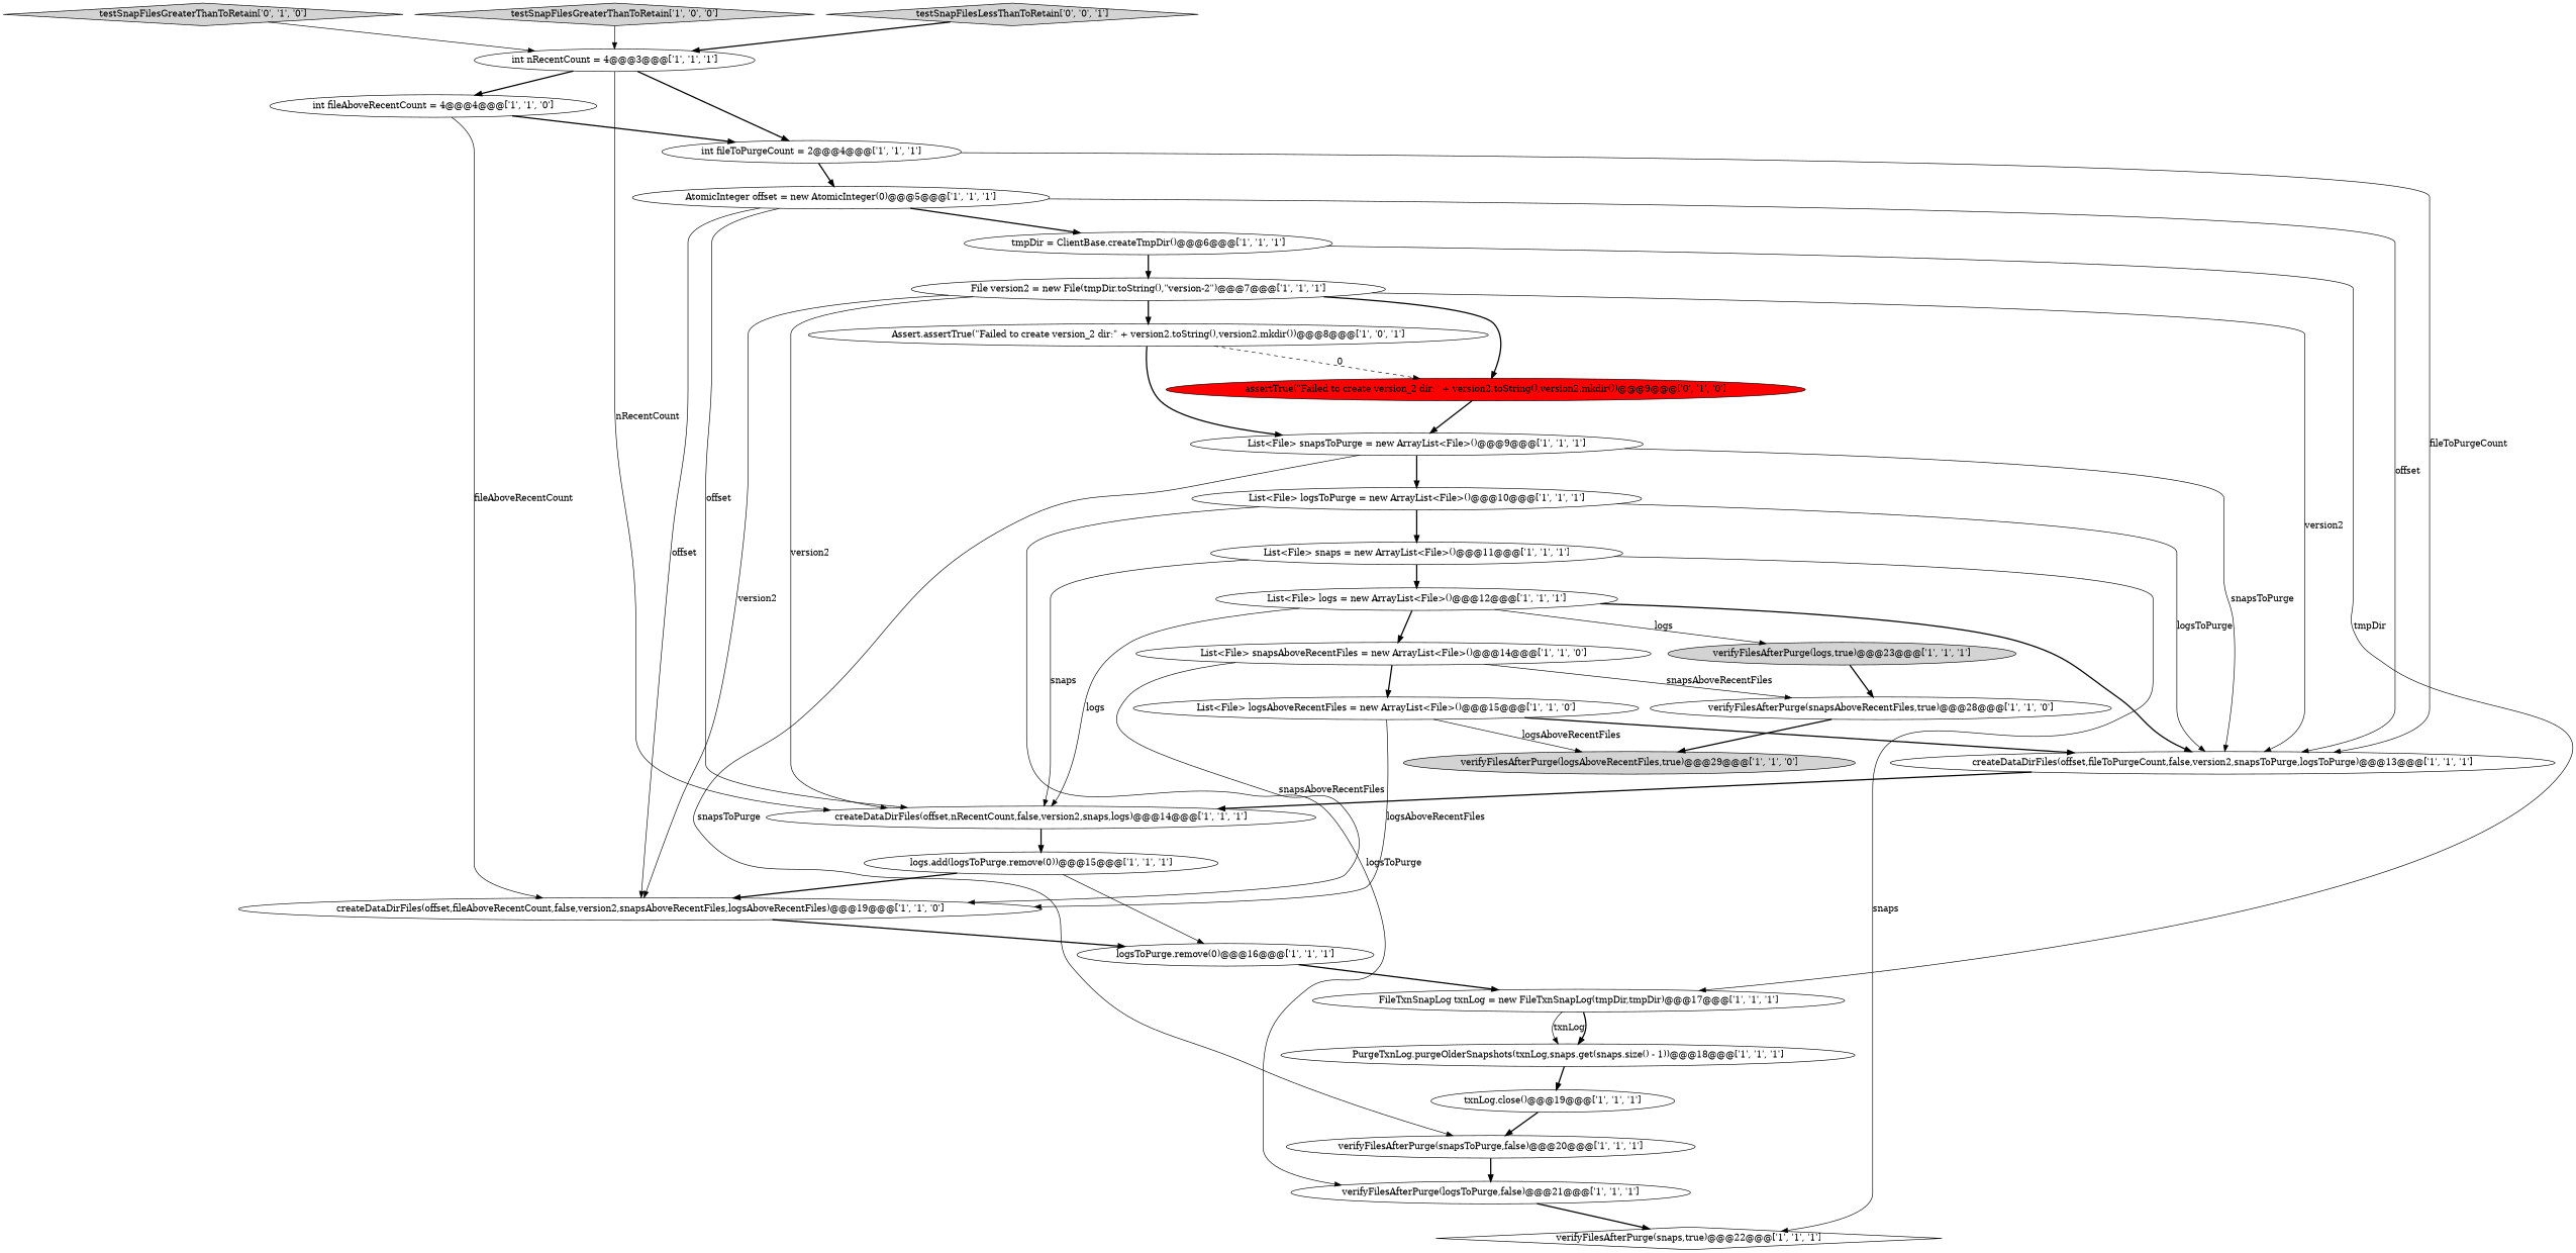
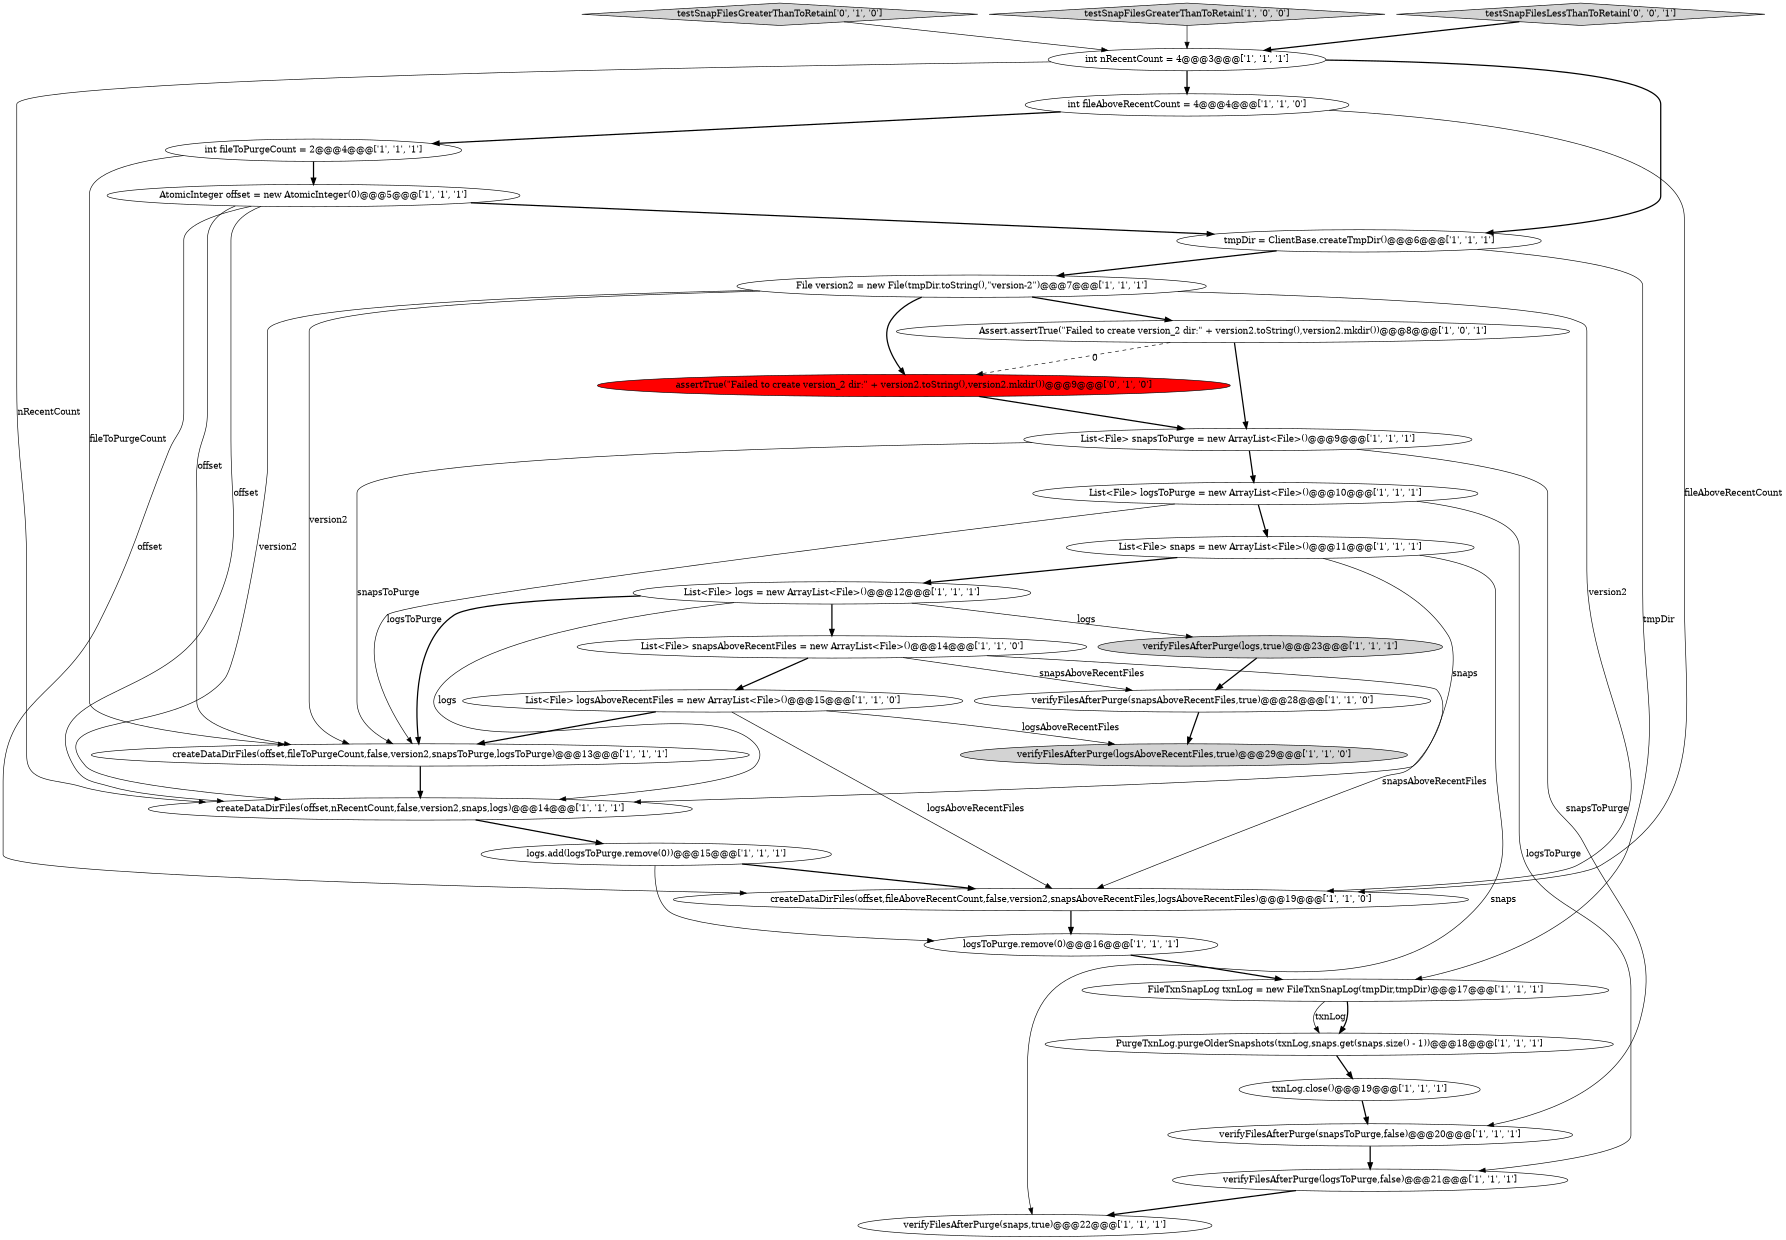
  digraph {
    node [fillcolor=white shape=ellipse style=filled]
    edge [style=bold]
    n1 [label="verifyFilesAfterPurge(logsToPurge,false)@@@21@@@['1', '1', '1']"]
-   n2 [label="verifyFilesAfterPurge(snaps,true)@@@22@@@['1', '1', '1']" shape=diamond]
+   n2 [label="verifyFilesAfterPurge(snaps,true)@@@22@@@['1', '1', '1']"]
    n3 [label="Assert.assertTrue(\"Failed to create version_2 dir:\" + version2.toString(),version2.mkdir())@@@8@@@['1', '0', '1']"]
    n4 [fillcolor=red label="assertTrue(\"Failed to create version_2 dir:\" + version2.toString(),version2.mkdir())@@@9@@@['0', '1', '0']"]
    n5 [label="List<File> snapsToPurge = new ArrayList<File>()@@@9@@@['1', '1', '1']"]
    n6 [label="List<File> logsToPurge = new ArrayList<File>()@@@10@@@['1', '1', '1']"]
    n7 [label="createDataDirFiles(offset,fileToPurgeCount,false,version2,snapsToPurge,logsToPurge)@@@13@@@['1', '1', '1']"]
    n8 [label="verifyFilesAfterPurge(snapsToPurge,false)@@@20@@@['1', '1', '1']"]
    n9 [label="int nRecentCount = 4@@@3@@@['1', '1', '1']"]
    n10 [label="createDataDirFiles(offset,nRecentCount,false,version2,snaps,logs)@@@14@@@['1', '1', '1']"]
    n11 [label="int fileToPurgeCount = 2@@@4@@@['1', '1', '1']"]
    n12 [label="int fileAboveRecentCount = 4@@@4@@@['1', '1', '0']"]
    n13 [label="logs.add(logsToPurge.remove(0))@@@15@@@['1', '1', '1']"]
    n14 [label="AtomicInteger offset = new AtomicInteger(0)@@@5@@@['1', '1', '1']"]
    n15 [label="createDataDirFiles(offset,fileAboveRecentCount,false,version2,snapsAboveRecentFiles,logsAboveRecentFiles)@@@19@@@['1', '1', '0']"]
    n16 [label="List<File> snaps = new ArrayList<File>()@@@11@@@['1', '1', '1']"]
    n17 [label="List<File> logs = new ArrayList<File>()@@@12@@@['1', '1', '1']"]
    n18 [label="logsToPurge.remove(0)@@@16@@@['1', '1', '1']"]
    n19 [label="FileTxnSnapLog txnLog = new FileTxnSnapLog(tmpDir,tmpDir)@@@17@@@['1', '1', '1']"]
    n20 [label="PurgeTxnLog.purgeOlderSnapshots(txnLog,snaps.get(snaps.size() - 1))@@@18@@@['1', '1', '1']"]
    n21 [label="txnLog.close()@@@19@@@['1', '1', '1']"]
    n22 [fillcolor=lightgray label="verifyFilesAfterPurge(logs,true)@@@23@@@['1', '1', '1']"]
    n23 [label="verifyFilesAfterPurge(snapsAboveRecentFiles,true)@@@28@@@['1', '1', '0']"]
    n24 [fillcolor=lightgray label="verifyFilesAfterPurge(logsAboveRecentFiles,true)@@@29@@@['1', '1', '0']"]
    n25 [label="List<File> snapsAboveRecentFiles = new ArrayList<File>()@@@14@@@['1', '1', '0']"]
    n26 [label="List<File> logsAboveRecentFiles = new ArrayList<File>()@@@15@@@['1', '1', '0']"]
    n27 [label="File version2 = new File(tmpDir.toString(),\"version-2\")@@@7@@@['1', '1', '1']"]
    n28 [fillcolor=lightgray label="testSnapFilesGreaterThanToRetain['0', '1', '0']" shape=diamond]
    n29 [fillcolor=lightgray label="testSnapFilesGreaterThanToRetain['1', '0', '0']" shape=diamond]
    n30 [label="tmpDir = ClientBase.createTmpDir()@@@6@@@['1', '1', '1']"]
    n31 [fillcolor=lightgray label="testSnapFilesLessThanToRetain['0', '0', '1']" shape=diamond]
    n1 -> n2
    n3 -> n4 [label=0 style=dashed]
    n3 -> n5
    n4 -> n5
    n5 -> n6
    n5 -> n7 [label=snapsToPurge style=solid]
    n5 -> n8 [label=snapsToPurge style=solid]
    n6 -> n1 [label=logsToPurge style=solid]
    n6 -> n7 [label=logsToPurge style=solid]
    n6 -> n16
    n7 -> n10
    n8 -> n1
    n9 -> n10 [label=nRecentCount style=solid]
-   n9 -> n11
+   n9 -> n30
    n9 -> n12
    n10 -> n13
    n11 -> n7 [label=fileToPurgeCount style=solid]
    n11 -> n14
    n12 -> n11
    n12 -> n15 [label=fileAboveRecentCount style=solid]
    n13 -> n15
    n13 -> n18 [style=solid]
    n14 -> n7 [label=offset style=solid]
    n14 -> n10 [label=offset style=solid]
    n14 -> n15 [label=offset style=solid]
    n14 -> n30
    n15 -> n18
    n16 -> n2 [label=snaps style=solid]
    n16 -> n10 [label=snaps style=solid]
    n16 -> n17
    n17 -> n7
    n17 -> n10 [label=logs style=solid]
    n17 -> n22 [label=logs style=solid]
    n17 -> n25
    n18 -> n19
    n19 -> n20 [label=txnLog style=solid]
    n19 -> n20
    n20 -> n21
    n21 -> n8
    n22 -> n23
    n23 -> n24
    n25 -> n15 [label=snapsAboveRecentFiles style=solid]
    n25 -> n23 [label=snapsAboveRecentFiles style=solid]
    n25 -> n26
    n26 -> n7
    n26 -> n15 [label=logsAboveRecentFiles style=solid]
    n26 -> n24 [label=logsAboveRecentFiles style=solid]
    n27 -> n3
    n27 -> n4
    n27 -> n7 [label=version2 style=solid]
    n27 -> n10 [label=version2 style=solid]
    n27 -> n15 [label=version2 style=solid]
    n28 -> n9 [style=solid]
    n29 -> n9 [style=solid]
    n30 -> n19 [label=tmpDir style=solid]
    n30 -> n27
    n31 -> n9
  }
